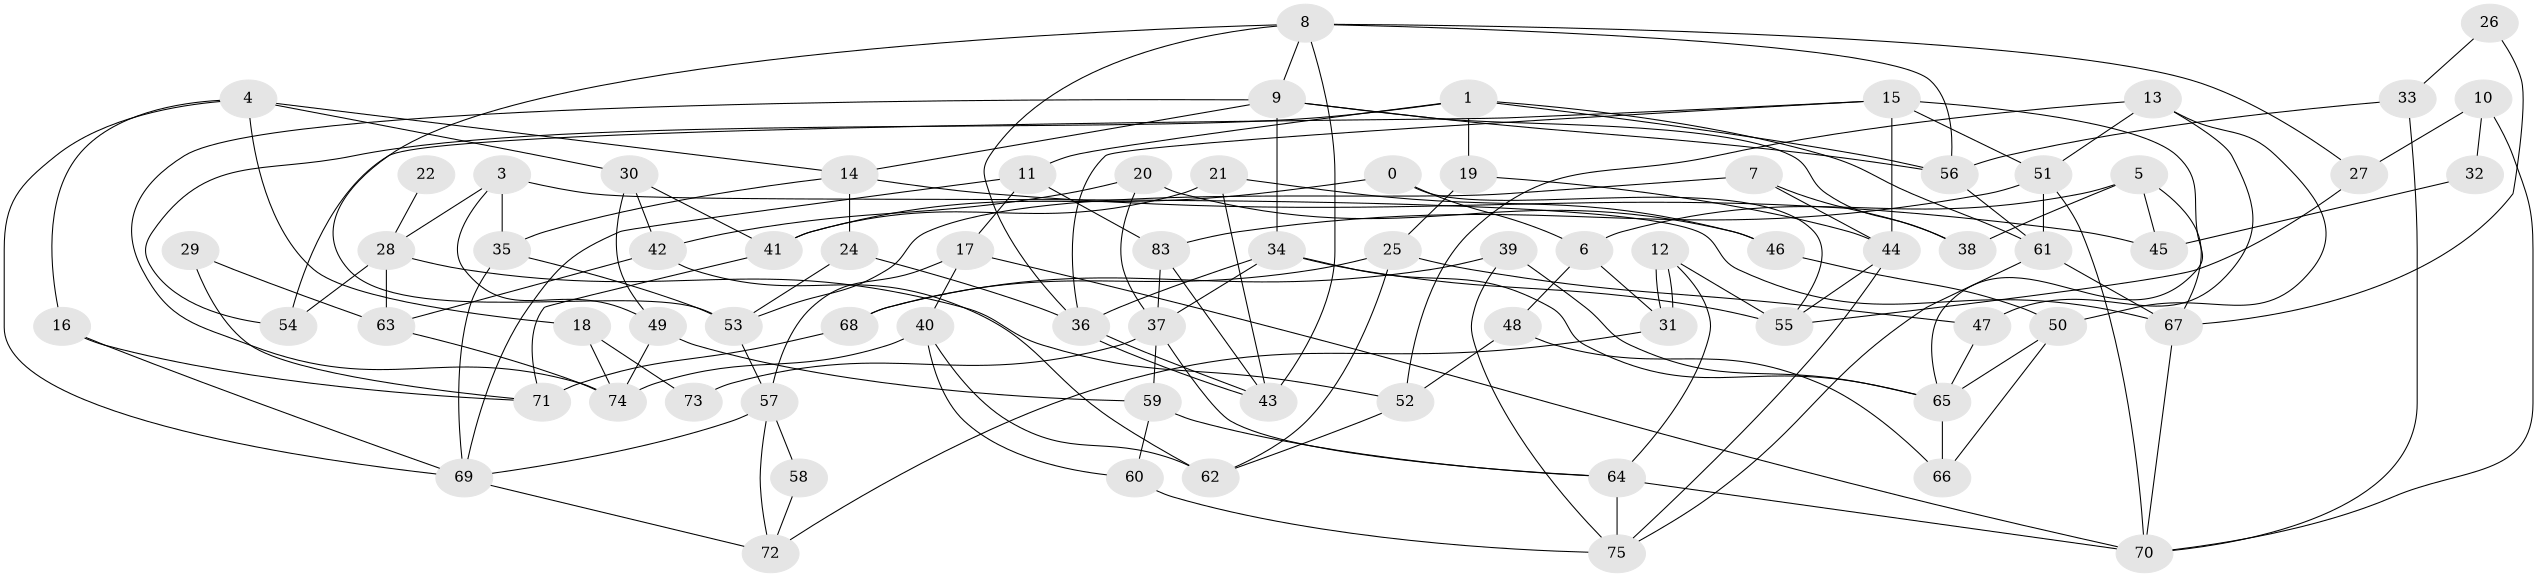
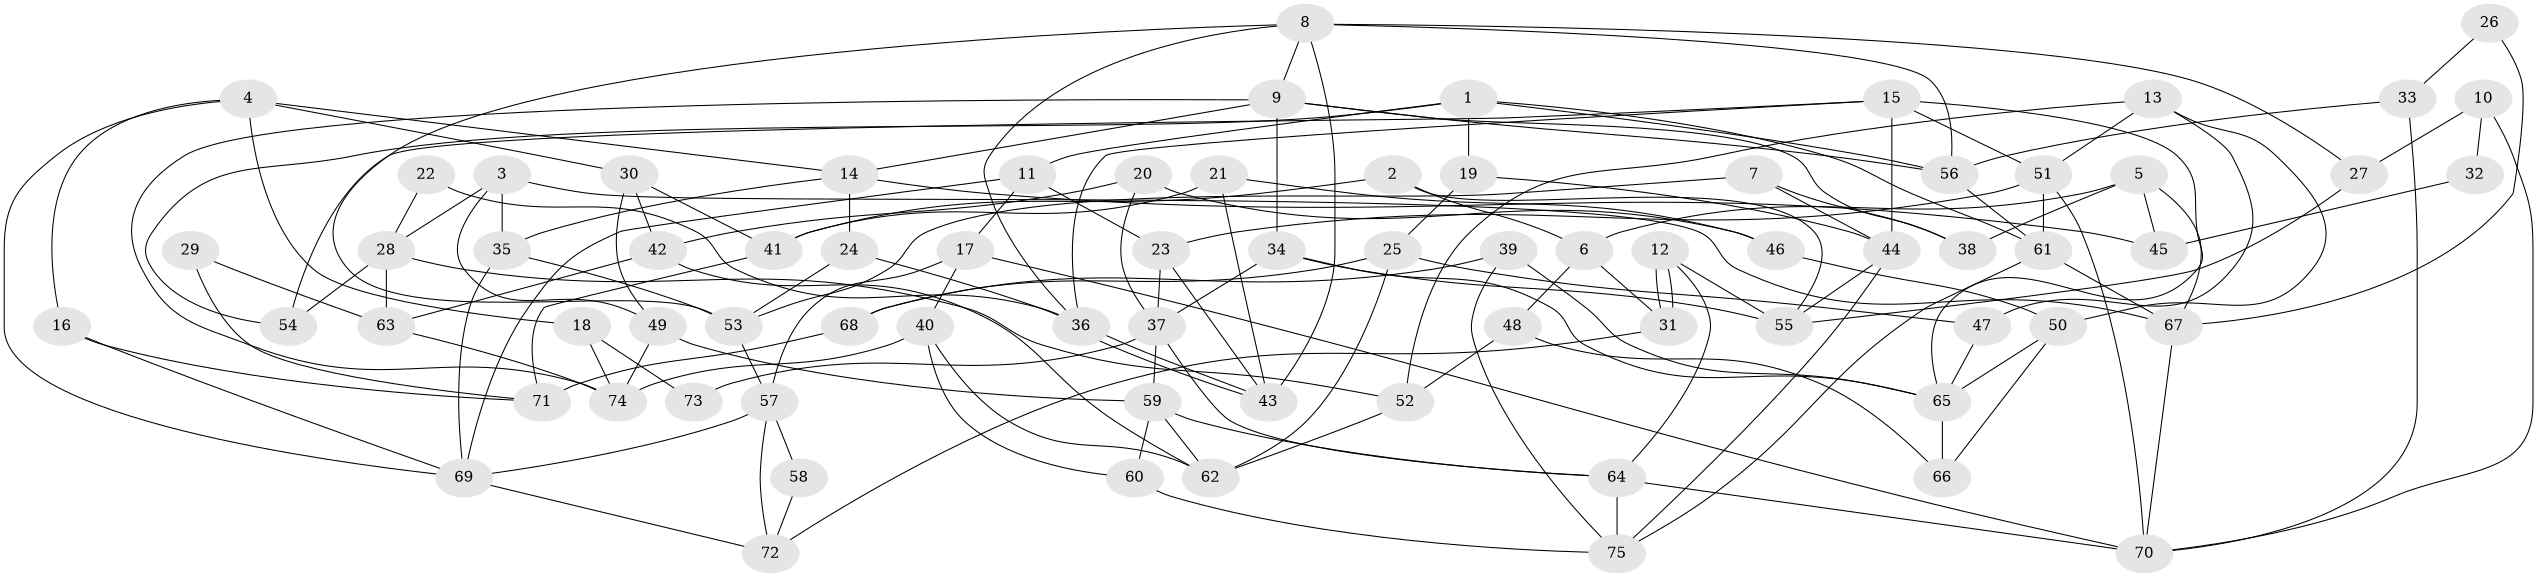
  graph {
    node [color=gray90 style=filled]
    1
    11
    19
    54
    56
    61
-   23 [label=83]
+   23
    69
    17
    44
    25
    43
    37
    67
    75
-   2 [label=0]
+   2
    6
    41
    55
    31
    48
    71
    3
    28
    35
    49
    52
    63
    53
    74
    59
    70
    4
    14
    16
    18
    30
    45
    24
    73
    42
    72
    5
    38
    66
    7
    57
    8
    9
    27
    36
    34
    65
    10
    32
    12
    64
    13
    47
    50
    51
    62
    15
    40
    60
    58
    68
    20
    46
    21
    22
    26
    33
    29
    39
    1 -- 11
    1 -- 19
    1 -- 54
    1 -- 56
    1 -- 61
    11 -- 23
    11 -- 69
    11 -- 17
    19 -- 44
    19 -- 25
    56 -- 61
    61 -- 67
    61 -- 75
    23 -- 43
    23 -- 37
    69 -- 72
    17 -- 70
    17 -- 57
    17 -- 40
    44 -- 75
    44 -- 55
    25 -- 47
    25 -- 62
    25 -- 68
    37 -- 59
    37 -- 73
    37 -- 64
    67 -- 70
    2 -- 6
    2 -- 41
    2 -- 55
    6 -- 31
    6 -- 48
    41 -- 71
    31 -- 72
    48 -- 52
    48 -- 66
    3 -- 67
    3 -- 28
    3 -- 35
    3 -- 49
    28 -- 54
    28 -- 52
    28 -- 63
    35 -- 69
    35 -- 53
    49 -- 74
    49 -- 59
    52 -- 62
    63 -- 74
    53 -- 57
    59 -- 64
+   59 -- 62
    59 -- 60
    4 -- 69
    4 -- 14
    4 -- 16
    4 -- 18
    4 -- 30
    14 -- 35
    14 -- 45
    14 -- 24
    16 -- 69
    16 -- 71
    18 -- 74
    18 -- 73
    30 -- 41
    30 -- 49
    30 -- 42
    24 -- 53
    24 -- 36
    42 -- 63
    42 -- 62
    5 -- 67
    5 -- 6
    5 -- 45
    5 -- 38
    7 -- 44
    7 -- 53
    7 -- 38
    57 -- 69
    57 -- 72
    57 -- 58
    8 -- 56
    8 -- 43
    8 -- 53
    8 -- 9
    8 -- 27
    8 -- 36
    9 -- 56
    9 -- 74
    9 -- 14
    9 -- 38
    9 -- 34
    27 -- 55
    36 -- 43
    36 -- 43
    34 -- 37
    34 -- 55
    34 -- 65
    65 -- 66
    10 -- 70
    10 -- 27
    10 -- 32
    32 -- 45
    12 -- 55
    12 -- 31
    12 -- 31
    12 -- 64
    64 -- 75
    64 -- 70
    13 -- 52
    13 -- 47
    13 -- 50
    13 -- 51
    47 -- 65
    50 -- 66
    50 -- 65
    51 -- 61
    51 -- 23
    51 -- 70
    15 -- 54
    15 -- 44
    15 -- 36
    15 -- 65
    15 -- 51
    40 -- 74
    40 -- 62
    40 -- 60
    60 -- 75
    58 -- 72
    68 -- 71
    20 -- 37
    20 -- 42
    20 -- 46
    46 -- 50
    21 -- 43
    21 -- 41
    21 -- 46
    22 -- 28
-   34 -- 36
+   22 -- 36
    26 -- 67
    26 -- 33
    33 -- 56
    33 -- 70
    29 -- 71
    29 -- 63
    39 -- 75
    39 -- 65
    39 -- 68
  }
